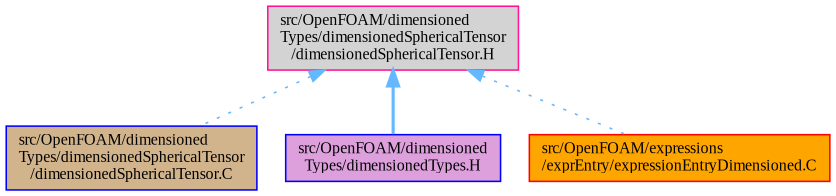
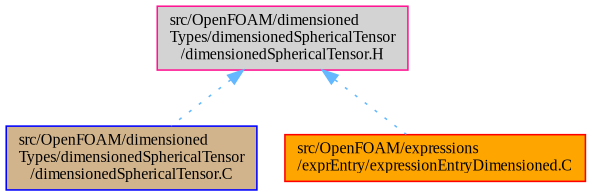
  digraph {
    fontname="Liberation Serif"
    node [color=blue fontname="Liberation Serif" fontsize=10 shape=box style=filled]
    edge [color=steelblue1 dir=back fontname="Liberation Serif" fontsize=10 labelfontname=Helvetica labelfontsize=10 style=dotted]
    n1 [color=deeppink fillcolor=lightgrey fontcolor=black height=0.2 label="src/OpenFOAM/dimensioned\lTypes/dimensionedSphericalTensor\l/dimensionedSphericalTensor.H" width=0.4]
    n2 [fillcolor=tan height=0.2 label="src/OpenFOAM/dimensioned\lTypes/dimensionedSphericalTensor\l/dimensionedSphericalTensor.C" width=0.4]
-   n3 [fillcolor=plum height=0.2 label="src/OpenFOAM/dimensioned\lTypes/dimensionedTypes.H" width=0.4]
    n4 [color=red fillcolor=orange height=0.2 label="src/OpenFOAM/expressions\l/exprEntry/expressionEntryDimensioned.C" width=0.4]
    n1 -> n2
-   n1 -> n3 [style=bold]
    n1 -> n4
  }
